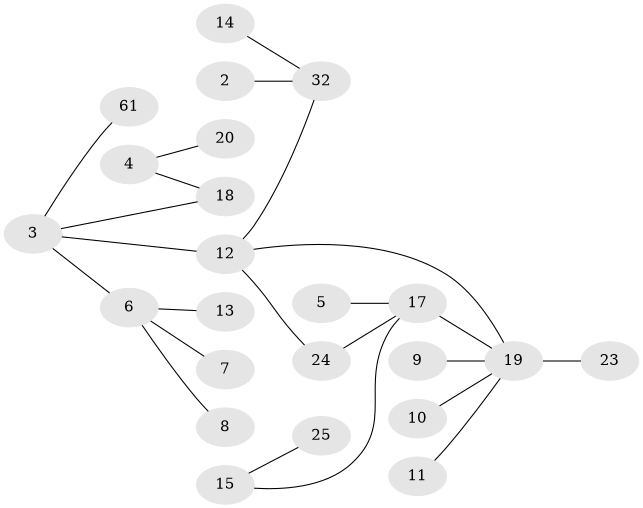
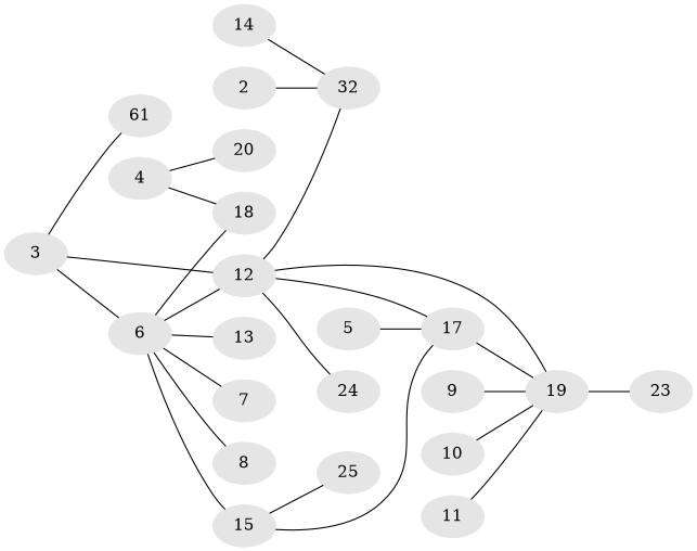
  graph {
    rankdir=LR
    node [color=gray90 style=filled]
    edge [weight=1.0]
    n1 [label=32]
    2
    3
    6
    12
    18
    n7 [label=61]
    7
    8
    13
    15
    17
    19
    24
    4
    20
    5
    25
    9
    23
    10
    11
    14
    2 -- n1
    3 -- 6
    3 -- 12
-   3 -- 18
+   6 -- 18
    3 -- n7
+   6 -- 12 [weight=2.0]
    6 -- 7
    6 -- 8
    6 -- 13
+   6 -- 15
    12 -- n1
-   24 -- 17 [weight=4.0]
+   12 -- 17 [weight=4.0]
    12 -- 19
    12 -- 24
    15 -- 17
    15 -- 25
    17 -- 19
    19 -- 23
    4 -- 18
    4 -- 20
    5 -- 17
    9 -- 19
    10 -- 19
    11 -- 19
    14 -- n1
  }
